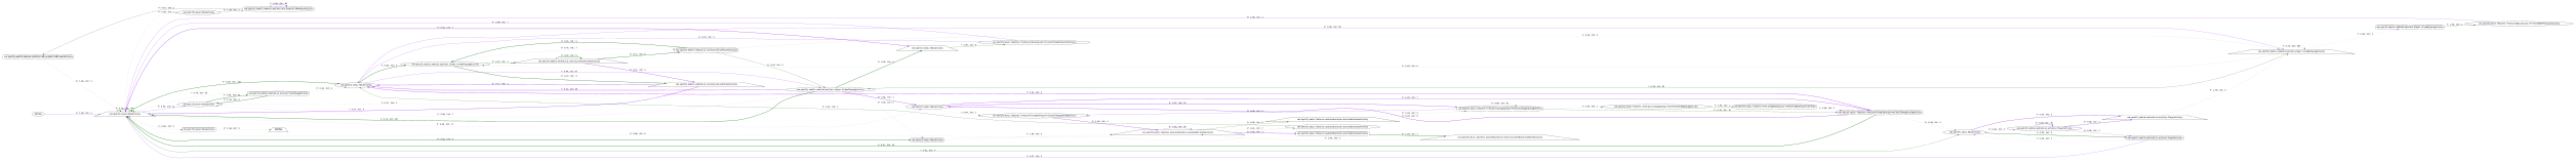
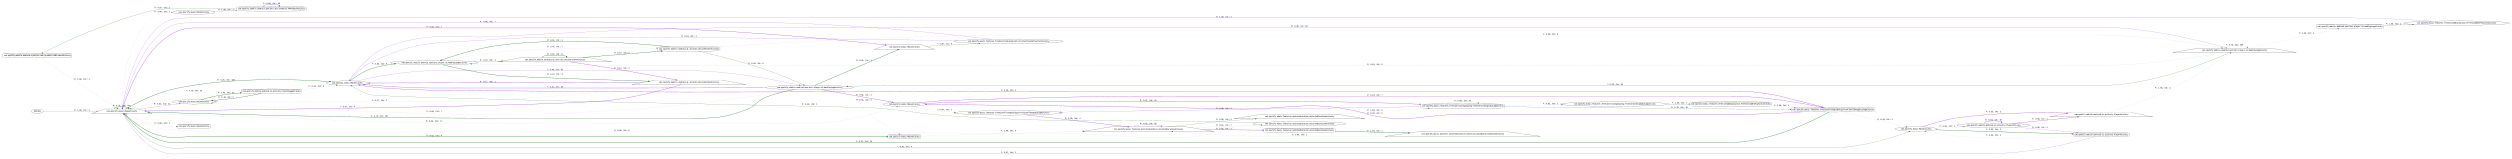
  digraph {
    rankdir=LR
    fontname="Liberation Mono"
    node [shape=ellipse fontname="Liberation Mono"]
    edge [color=darkgreen style=bold fontname="Liberation Mono"]
    n1 [label="com.spotify.mobile.android.spotlets.ads.products.AdProductActivity" shape=cylinder]
    n2 [label="com.spotify.music.MainActivity" shape=trapezium]
    n3 [label="com.spotify.mobile.android.spotlets.ads.products.AdProductActivity" shape=cylinder]
    n4 [label="com.spotify.mobile.android.spotlets.player.v2.NowPlayingActivity" shape=cylinder]
    n5 [label="com.spotify.music.features.freetieraddtoplaylist.FreeTierAddToPlaylistActivity"]
    n6 [label="com.spotify.mobile.android.spotlets.player.v2.NowPlayingActivity"]
    n7 [label="com.spotify.mobile.android.ui.activity.DevicePickerActivity" shape=cylinder]
    n8 [label="com.spotify.mobile.android.ui.activity.DevicePickerActivity" shape=trapezium]
    n9 [label="com.spotify.mobile.android.ui.activity.DevicePickerActivity" shape=trapezium]
    n10 [label="com.spotify.mobile.android.spotlets.player.v2.NowPlayingActivity" shape=trapezium]
    n11 [label="com.spotify.mobile.android.spotlets.player.v2.NowPlayingActivity"]
    n12 [label="com.spotify.music.MainActivity"]
    n13 [label="com.spotify.music.MainActivity" shape=cylinder]
    n14 [label="com.spotify.music.MainActivity" shape=trapezium]
    n15 [label="com.spotify.music.MainActivity"]
    n16 [label="com.spotify.music.MainActivity"]
    n17 [label="com.spotify.mobile.android.ui.activity.CoverImageActivity" shape=cylinder]
    n18 [label="com.spotify.mobile.android.ui.activity.PlayerActivity" shape=trapezium]
    n19 [label="com.spotify.mobile.android.ui.activity.PlayerActivity" shape=cylinder]
    n20 [label="com.spotify.music.MainActivity"]
    n21 [label="com.spotify.mobile.android.ui.activity.PlayerActivity"]
    n22 [label="com.spotify.music.MainActivity"]
    n23 [label="com.spotify.music.features.assistedcuration.AssistedCurationActivity" shape=trapezium]
    n24 [label="com.spotify.music.features.freetiercreateplaylist.FreeTierCreatePlaylistActivity"]
    n25 [label="com.spotify.music.MainActivity" shape=cylinder]
-   n26 [label=TERMINAL shape=trapezium]
    n27 [label="com.spotify.music.features.freetierallsongsdialog.FreeTierAllSongsDialogActivity"]
    n28 [label="com.spotify.music.features.freetierallsongsdialog.FreeTierAllSongsDialogActivity" shape=cylinder]
    n29 [label="com.spotify.music.features.freetierallsongsdialog.FreeTierAllSongsDialogActivity" shape=cylinder]
    n30 [label="com.spotify.music.features.assistedcuration.AssistedCurationActivity" shape=trapezium]
    n31 [label="com.spotify.music.features.assistedcuration.AssistedCurationActivity" shape=cylinder]
    n32 [label="com.spotify.music.spotlets.assistedcuration.search.AssistedCurationSearchActivity" shape=trapezium]
    n33 [label="com.spotify.music.features.assistedcuration.AssistedCurationActivity"]
    n34 [label="com.spotify.music.features.freetieraddtoplaylist.FreeTierAddToPlaylistActivity" shape=cylinder]
    n35 [label="com.spotify.music.features.freetierallsongsdialog.FreeTierAllSongsDialogActivity"]
    n36 [label=INITIAL]
    n1 -> n2 [label="P: 1.00, Cnt: 1" style=dotted]
    n2 -> n2 [label="P: 0.73, Cnt: 474"]
    n2 -> n12 [label="P: 0.02, Cnt: 11" color=purple style=solid]
    n2 -> n13 [label="P: 0.01, Cnt: 4"]
    n2 -> n14 [label="P: 0.01, Cnt: 7" color=purple]
    n2 -> n15 [label="P: 0.20, Cnt: 133"]
    n2 -> n16 [label="P: 0.03, Cnt: 17" color=purple style=dotted]
    n2 -> n20 [label="P: 0.01, Cnt: 4" style=solid]
    n2 -> n22 [label="P: 0.00, Cnt: 1" color=purple style=dotted]
    n2 -> n25 [label="P: 0.00, Cnt: 1" style=dotted]
    n3 -> n1 [label="P: 0.01, Cnt: 1" style=solid]
    n3 -> n3 [label="P: 0.99, Cnt: 98" color=purple]
    n4 -> n5 [label="P: 1.00, Cnt: 1" style=solid]
    n5 -> n2 [label="P: 1.00, Cnt: 1" color=purple style=solid]
    n6 -> n7 [label="P: 0.47, Cnt: 7" color=purple style=dotted]
    n6 -> n8 [label="P: 0.27, Cnt: 4" style=solid]
    n6 -> n9 [label="P: 0.27, Cnt: 4"]
    n7 -> n6 [label="P: 0.11, Cnt: 1"]
    n7 -> n10 [label="P: 0.33, Cnt: 3" style=dotted]
    n7 -> n11 [label="P: 0.56, Cnt: 5" style=solid]
    n8 -> n7 [label="P: 0.17, Cnt: 2"]
    n8 -> n8 [label="P: 0.67, Cnt: 8"]
    n8 -> n9 [label="P: 0.17, Cnt: 2" color=purple]
    n9 -> n2 [label="P: 0.67, Cnt: 4" color=purple]
    n9 -> n12 [label="P: 0.17, Cnt: 1" color=purple style=dotted]
    n9 -> n15 [label="P: 0.17, Cnt: 1" color=purple]
    n10 -> n4 [label="P: 0.00, Cnt: 1" color=purple style=dotted]
    n10 -> n6 [label="P: 0.02, Cnt: 5" style=dotted]
    n10 -> n10 [label="P: 0.70, Cnt: 206" style=dotted]
    n10 -> n11 [label="P: 0.28, Cnt: 82" style=solid]
    n11 -> n2 [label="P: 0.73, Cnt: 127"]
    n11 -> n12 [label="P: 0.04, Cnt: 7" color=purple style=dotted]
    n11 -> n13 [label="P: 0.01, Cnt: 2" color=purple style=dotted]
    n11 -> n14 [label="P: 0.01, Cnt: 1"]
    n11 -> n15 [label="P: 0.21, Cnt: 36" color=purple]
    n11 -> n16 [label="P: 0.01, Cnt: 1" color=purple]
    n12 -> n17 [label="P: 1.00, Cnt: 21"]
    n13 -> n23 [label="P: 1.00, Cnt: 6" style=dotted]
    n14 -> n24 [label="P: 1.00, Cnt: 8" style=solid]
    n15 -> n6 [label="P: 0.05, Cnt: 9"]
    n15 -> n10 [label="P: 0.46, Cnt: 82" color=purple style=solid]
    n15 -> n11 [label="P: 0.49, Cnt: 87" color=purple style=solid]
    n16 -> n27 [label="P: 0.04, Cnt: 1" style=dotted]
    n16 -> n28 [label="P: 0.29, Cnt: 7" color=purple]
    n16 -> n29 [label="P: 0.67, Cnt: 16" color=purple]
    n17 -> n2 [label="P: 0.76, Cnt: 16" style=dotted]
    n17 -> n12 [label="P: 0.10, Cnt: 2"]
    n17 -> n15 [label="P: 0.14, Cnt: 3" style=dotted]
    n18 -> n10 [label="P: 1.00, Cnt: 3" style=dotted]
    n19 -> n2 [label="P: 0.67, Cnt: 2" color=purple style=solid]
    n19 -> n20 [label="P: 0.33, Cnt: 1" color=purple style=dotted]
    n20 -> n18 [label="P: 0.33, Cnt: 2" color=purple]
    n20 -> n19 [label="P: 0.33, Cnt: 2"]
    n20 -> n21 [label="P: 0.33, Cnt: 2" color=purple style=dotted]
    n21 -> n18 [label="P: 0.08, Cnt: 1" color=purple]
    n21 -> n19 [label="P: 0.08, Cnt: 1" color=purple style=solid]
    n21 -> n21 [label="P: 0.83, Cnt: 10" color=purple]
    n22 -> n3 [label="P: 1.00, Cnt: 1" color=purple style=solid]
    n23 -> n23 [label="P: 0.82, Cnt: 50" color=purple style=solid]
    n23 -> n30 [label="P: 0.05, Cnt: 3" style=solid]
    n23 -> n31 [label="P: 0.02, Cnt: 1" color=purple]
    n23 -> n33 [label="P: 0.11, Cnt: 7" style=dotted]
    n24 -> n2 [label="P: 0.88, Cnt: 7" color=purple style=solid]
    n24 -> n15 [label="P: 0.13, Cnt: 1" color=purple style=solid]
-   n25 -> n26 [label="P: 1.00, Cnt: 1" style=dotted]
    n27 -> n23 [label="P: 1.00, Cnt: 4" color=purple]
    n28 -> n2 [label="P: 0.57, Cnt: 13"]
    n28 -> n15 [label="P: 0.13, Cnt: 3" color=purple]
    n28 -> n16 [label="P: 0.26, Cnt: 6" color=purple]
    n28 -> n20 [label="P: 0.04, Cnt: 1" style=dotted]
    n29 -> n27 [label="P: 0.05, Cnt: 3" color=purple style=solid]
    n29 -> n28 [label="P: 0.25, Cnt: 15" style=solid]
    n29 -> n29 [label="P: 0.68, Cnt: 41" style=dotted]
    n29 -> n35 [label="P: 0.02, Cnt: 1" color=purple style=dotted]
    n30 -> n29 [label="P: 1.00, Cnt: 3" style=dotted]
    n31 -> n32 [label="P: 1.00, Cnt: 1"]
    n32 -> n23 [label="P: 1.00, Cnt: 1" style=dotted]
    n33 -> n2 [label="P: 0.86, Cnt: 6" color=purple style=dotted]
    n33 -> n15 [label="P: 0.14, Cnt: 1" style=solid]
    n34 -> n28 [label="P: 1.00, Cnt: 1" color=purple style=dotted]
    n35 -> n34 [label="P: 1.00, Cnt: 1" style=solid]
    n36 -> n2 [label="P: 1.00, Cnt: 1" color=purple style=solid]
  }
